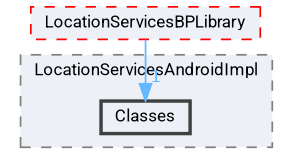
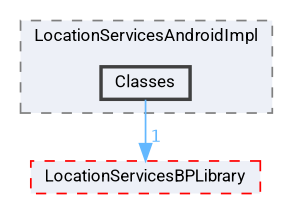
  digraph {
    compound=true
    fontname=Roboto
    node [fillcolor="#edf0f7" fontname=Roboto fontsize=10 shape=box]
    n1 [color=grey25 height=0.2 label=Classes style="filled,bold" width=0.4]
    n2 [color=red height=0.2 label=LocationServicesBPLibrary style="filled,dashed" width=0.4]
    subgraph cluster_1 {
      bgcolor="#edf0f7"
      fontsize=10
      label=LocationServicesAndroidImpl
      pencolor=grey50
      style="filled,dashed"
      n1
    }
-   n2 -> n1 [color=steelblue1 fontcolor=steelblue1 fontname=Roboto fontsize=10 headlabel=1 labeldistance=1.5 labelfontname=Helvetica labelfontsize=10]
+   n1 -> n2 [color=steelblue1 fontcolor=steelblue1 fontname=Roboto fontsize=10 headlabel=1 labeldistance=1.5 labelfontname=Helvetica labelfontsize=10]
  }
